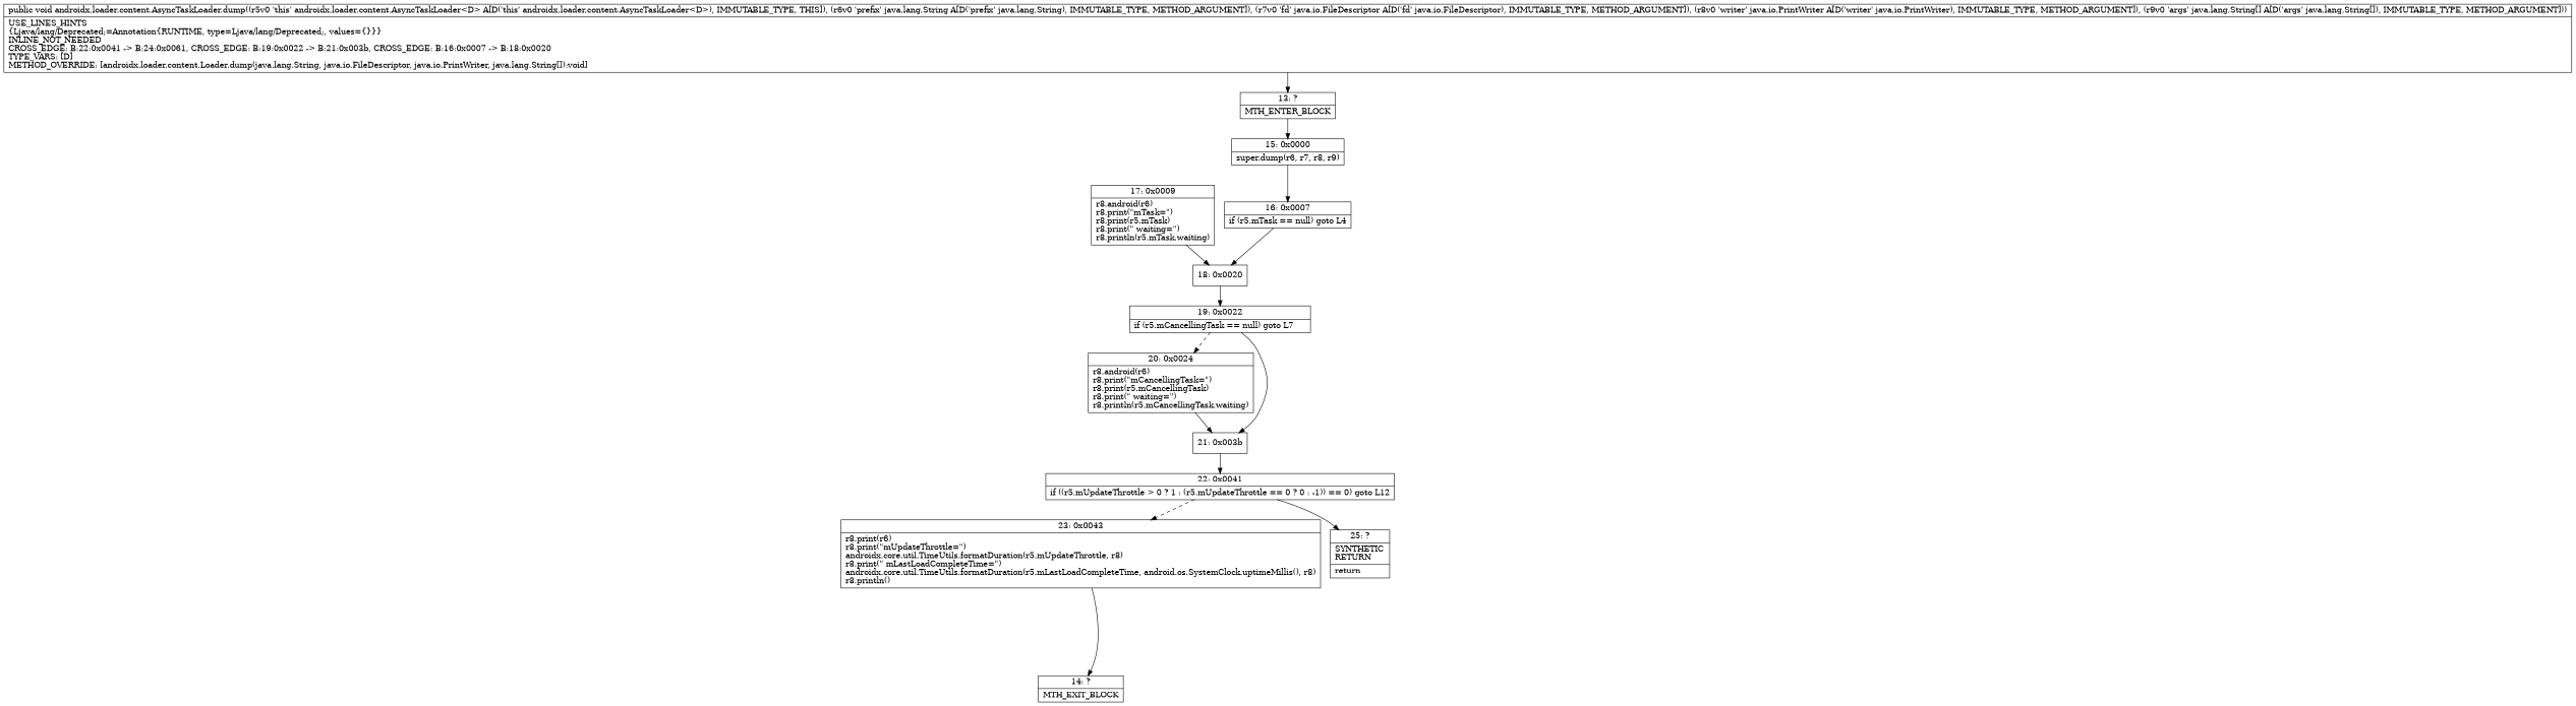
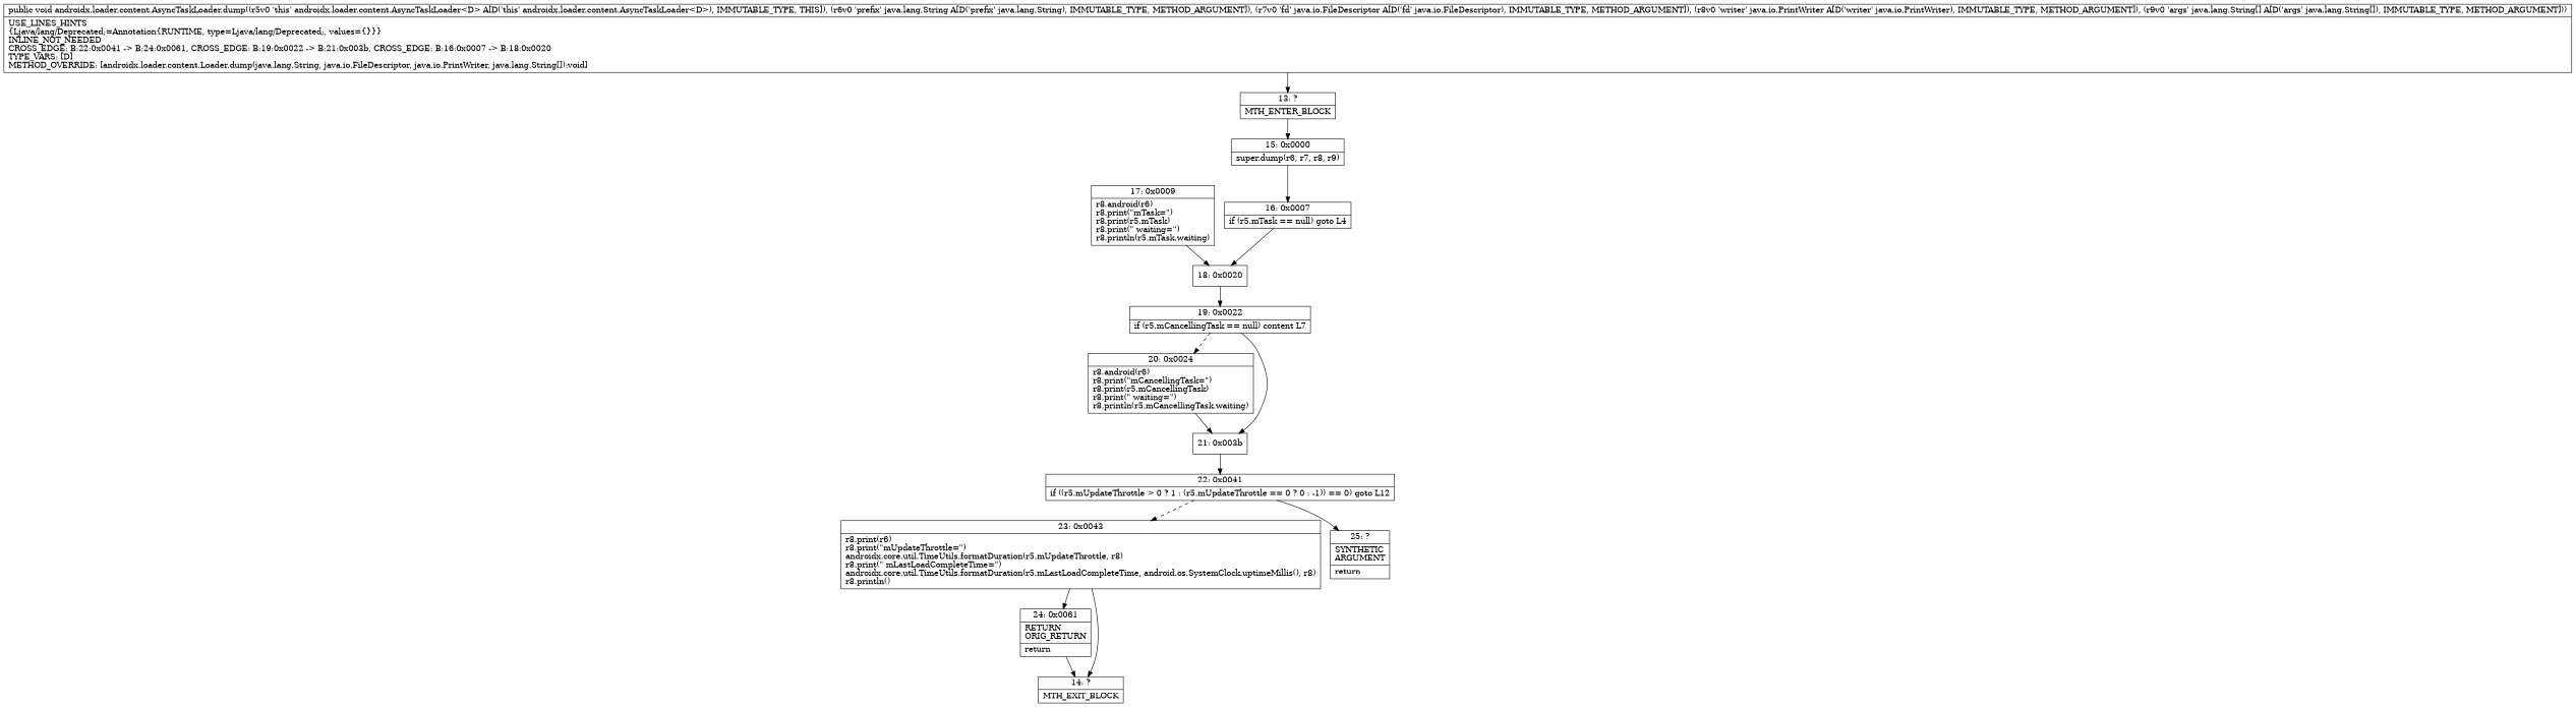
  digraph {
    node [shape=record]
    n1 [label="{13\:\ ?|MTH_ENTER_BLOCK\l}"]
    n2 [label="{15\:\ 0x0000|super.dump(r6, r7, r8, r9)\l}"]
    n3 [label="{16\:\ 0x0007|if (r5.mTask == null) goto L4\l}"]
    n4 [label="{18\:\ 0x0020}"]
    n5 [label="{17\:\ 0x0009|r8.android(r6)\lr8.print(\"mTask=\")\lr8.print(r5.mTask)\lr8.print(\" waiting=\")\lr8.println(r5.mTask.waiting)\l}"]
-   n6 [label="{19\:\ 0x0022|if (r5.mCancellingTask == null) goto L7\l}"]
+   n6 [label="{19\:\ 0x0022|if (r5.mCancellingTask == null) content L7\l}"]
    n7 [label="{20\:\ 0x0024|r8.android(r6)\lr8.print(\"mCancellingTask=\")\lr8.print(r5.mCancellingTask)\lr8.print(\" waiting=\")\lr8.println(r5.mCancellingTask.waiting)\l}"]
    n8 [label="{21\:\ 0x003b}"]
    n9 [label="{22\:\ 0x0041|if ((r5.mUpdateThrottle \> 0 ? 1 : (r5.mUpdateThrottle == 0 ? 0 : \-1)) == 0) goto L12\l}"]
    n10 [label="{23\:\ 0x0043|r8.print(r6)\lr8.print(\"mUpdateThrottle=\")\landroidx.core.util.TimeUtils.formatDuration(r5.mUpdateThrottle, r8)\lr8.print(\" mLastLoadCompleteTime=\")\landroidx.core.util.TimeUtils.formatDuration(r5.mLastLoadCompleteTime, android.os.SystemClock.uptimeMillis(), r8)\lr8.println()\l}"]
-   n11 [label="{25\:\ ?|SYNTHETIC\lRETURN\l|return\l}"]
+   n11 [label="{25\:\ ?|SYNTHETIC\lARGUMENT\l|return\l}"]
+   n12 [label="{24\:\ 0x0061|RETURN\lORIG_RETURN\l|return\l}"]
    n13 [label="{14\:\ ?|MTH_EXIT_BLOCK\l}"]
    n14 [label="{public void androidx.loader.content.AsyncTaskLoader.dump((r5v0 'this' androidx.loader.content.AsyncTaskLoader\<D\> A[D('this' androidx.loader.content.AsyncTaskLoader\<D\>), IMMUTABLE_TYPE, THIS]), (r6v0 'prefix' java.lang.String A[D('prefix' java.lang.String), IMMUTABLE_TYPE, METHOD_ARGUMENT]), (r7v0 'fd' java.io.FileDescriptor A[D('fd' java.io.FileDescriptor), IMMUTABLE_TYPE, METHOD_ARGUMENT]), (r8v0 'writer' java.io.PrintWriter A[D('writer' java.io.PrintWriter), IMMUTABLE_TYPE, METHOD_ARGUMENT]), (r9v0 'args' java.lang.String[] A[D('args' java.lang.String[]), IMMUTABLE_TYPE, METHOD_ARGUMENT]))  | USE_LINES_HINTS\l\{Ljava\/lang\/Deprecated;=Annotation\{RUNTIME, type=Ljava\/lang\/Deprecated;, values=\{\}\}\}\lINLINE_NOT_NEEDED\lCROSS_EDGE: B:22:0x0041 \-\> B:24:0x0061, CROSS_EDGE: B:19:0x0022 \-\> B:21:0x003b, CROSS_EDGE: B:16:0x0007 \-\> B:18:0x0020\lTYPE_VARS: [D]\lMETHOD_OVERRIDE: [androidx.loader.content.Loader.dump(java.lang.String, java.io.FileDescriptor, java.io.PrintWriter, java.lang.String[]):void]\l}"]
    n1 -> n2
    n2 -> n3
    n3 -> n4
    n4 -> n6
    n5 -> n4
    n6 -> n7 [style=dashed]
    n6 -> n8
    n7 -> n8
    n8 -> n9
    n9 -> n10 [style=dashed]
    n9 -> n11
+   n10 -> n12
    n10 -> n13
+   n12 -> n13
    n14 -> n1
  }
